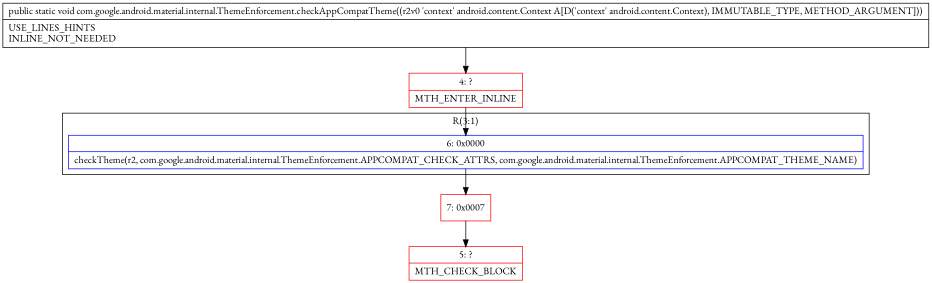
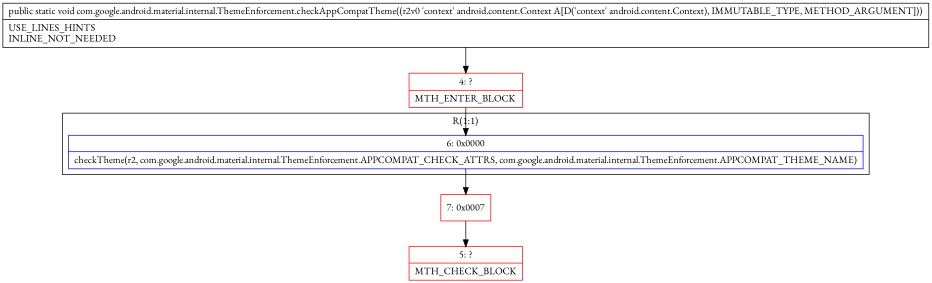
  digraph {
    fontname="EB Garamond"
    node [color=red fontname="EB Garamond" shape=record]
    edge [fontname="EB Garamond"]
    n1 [color=blue label="{6\:\ 0x0000|checkTheme(r2, com.google.android.material.internal.ThemeEnforcement.APPCOMPAT_CHECK_ATTRS, com.google.android.material.internal.ThemeEnforcement.APPCOMPAT_THEME_NAME)\l}"]
    n2 [label="{7\:\ 0x0007}"]
    n3 [label="{5\:\ ?|MTH_CHECK_BLOCK\l}"]
-   n4 [label="{4\:\ ?|MTH_ENTER_INLINE\l}"]
+   n4 [label="{4\:\ ?|MTH_ENTER_BLOCK\l}"]
    n5 [label="{public static void com.google.android.material.internal.ThemeEnforcement.checkAppCompatTheme((r2v0 'context' android.content.Context A[D('context' android.content.Context), IMMUTABLE_TYPE, METHOD_ARGUMENT]))  | USE_LINES_HINTS\lINLINE_NOT_NEEDED\l}" color=""]
    subgraph cluster_1 {
-     label="R(3:1)"
+     label="R(1:1)"
      n1
    }
    n1 -> n2
    n2 -> n3
    n4 -> n1
    n5 -> n4
  }
